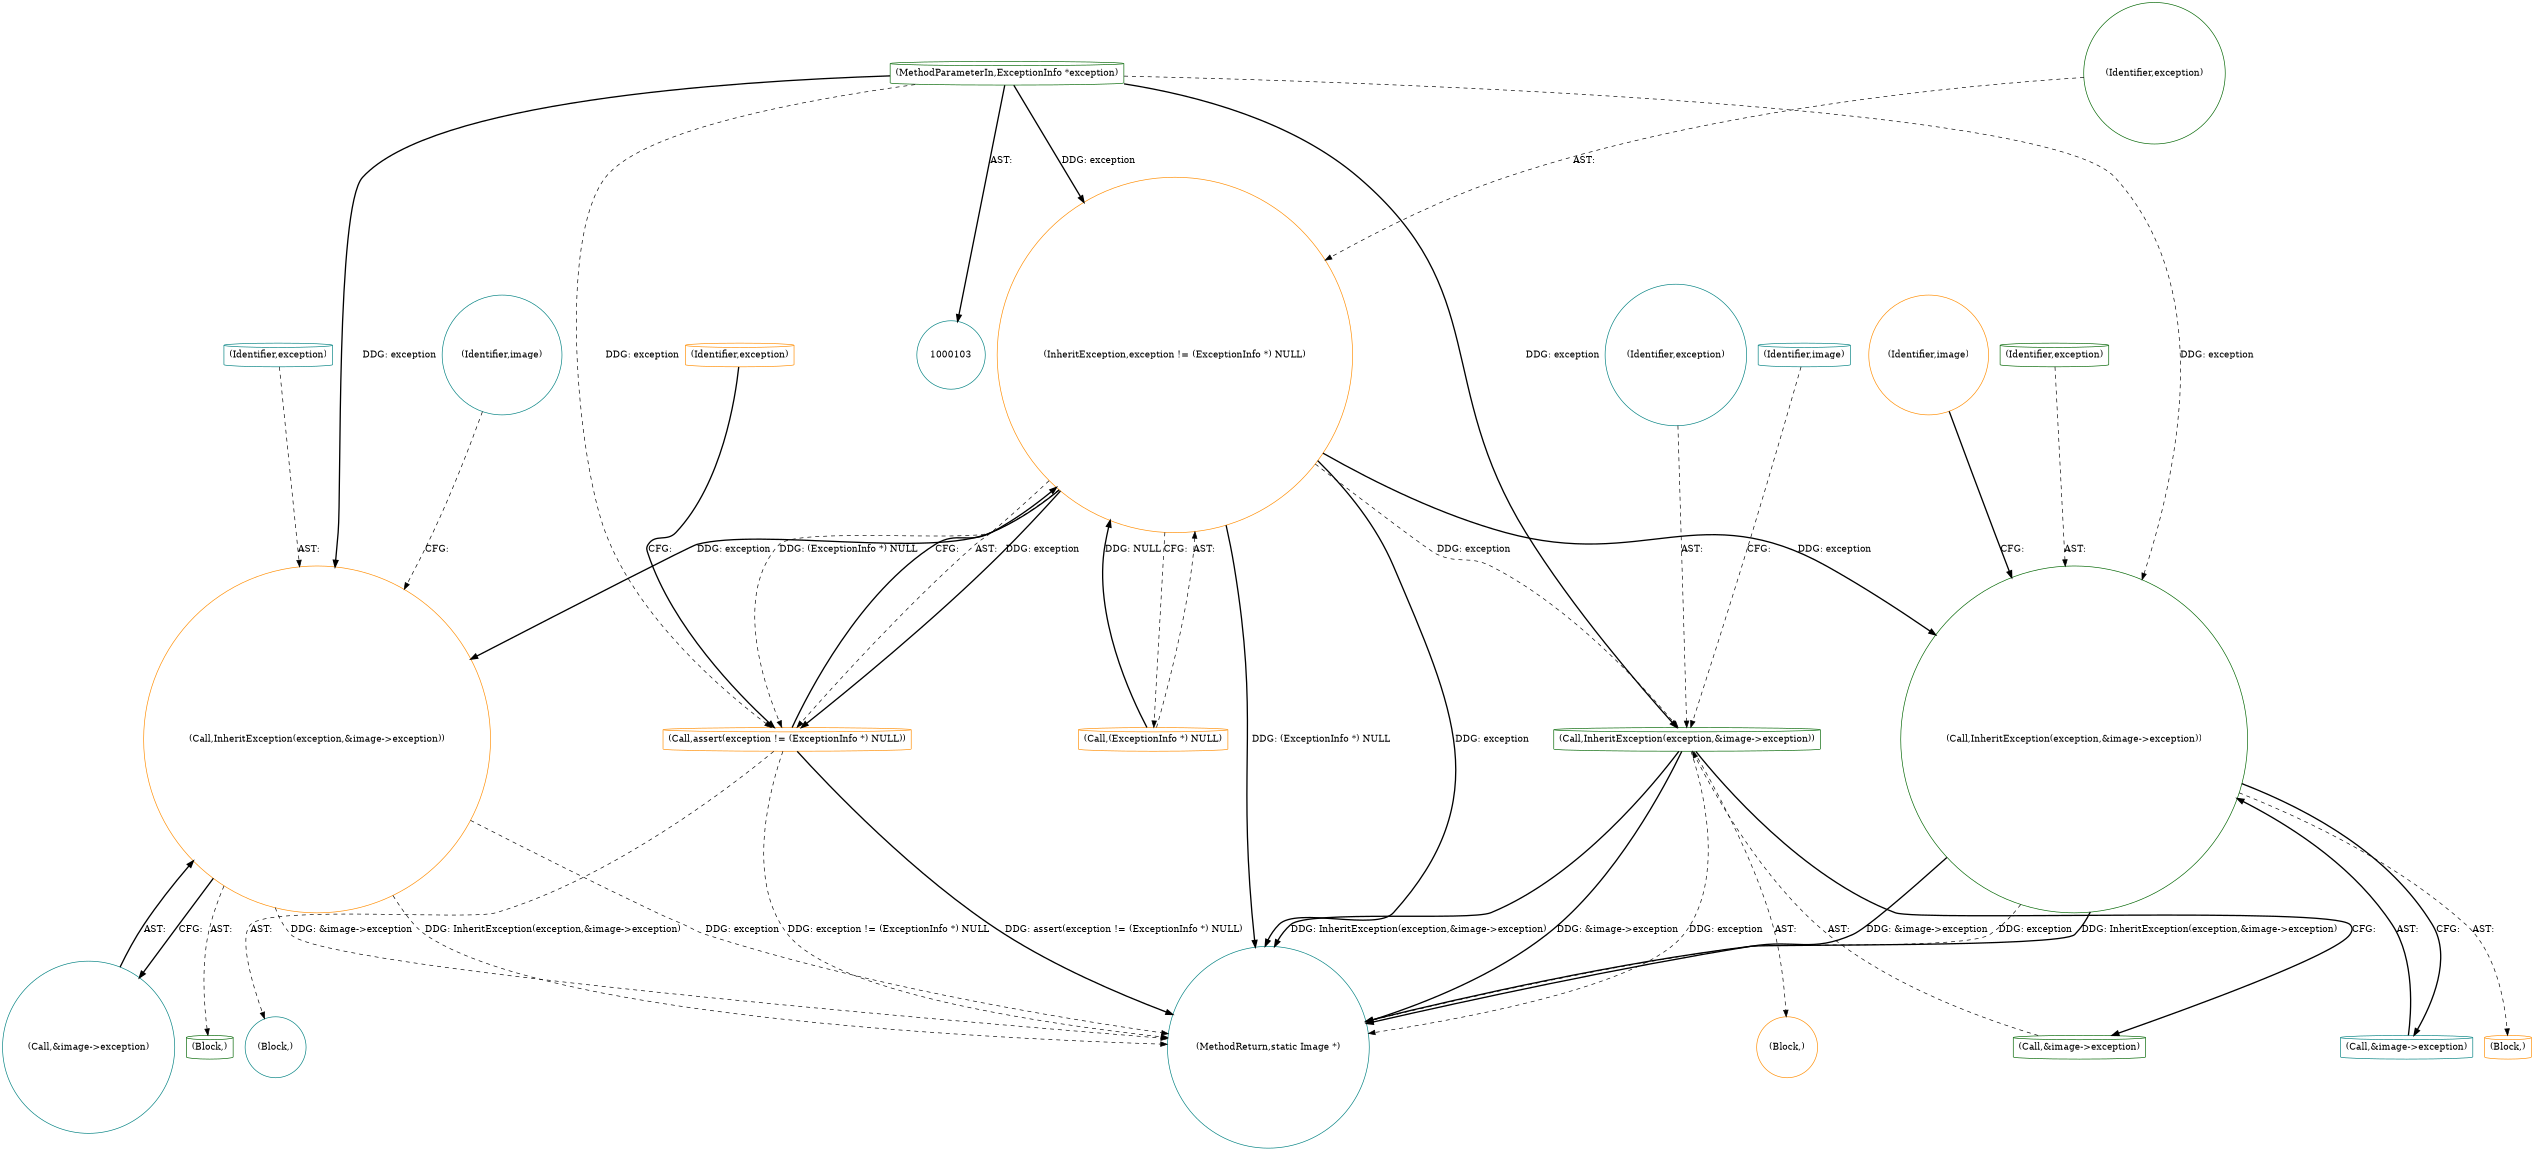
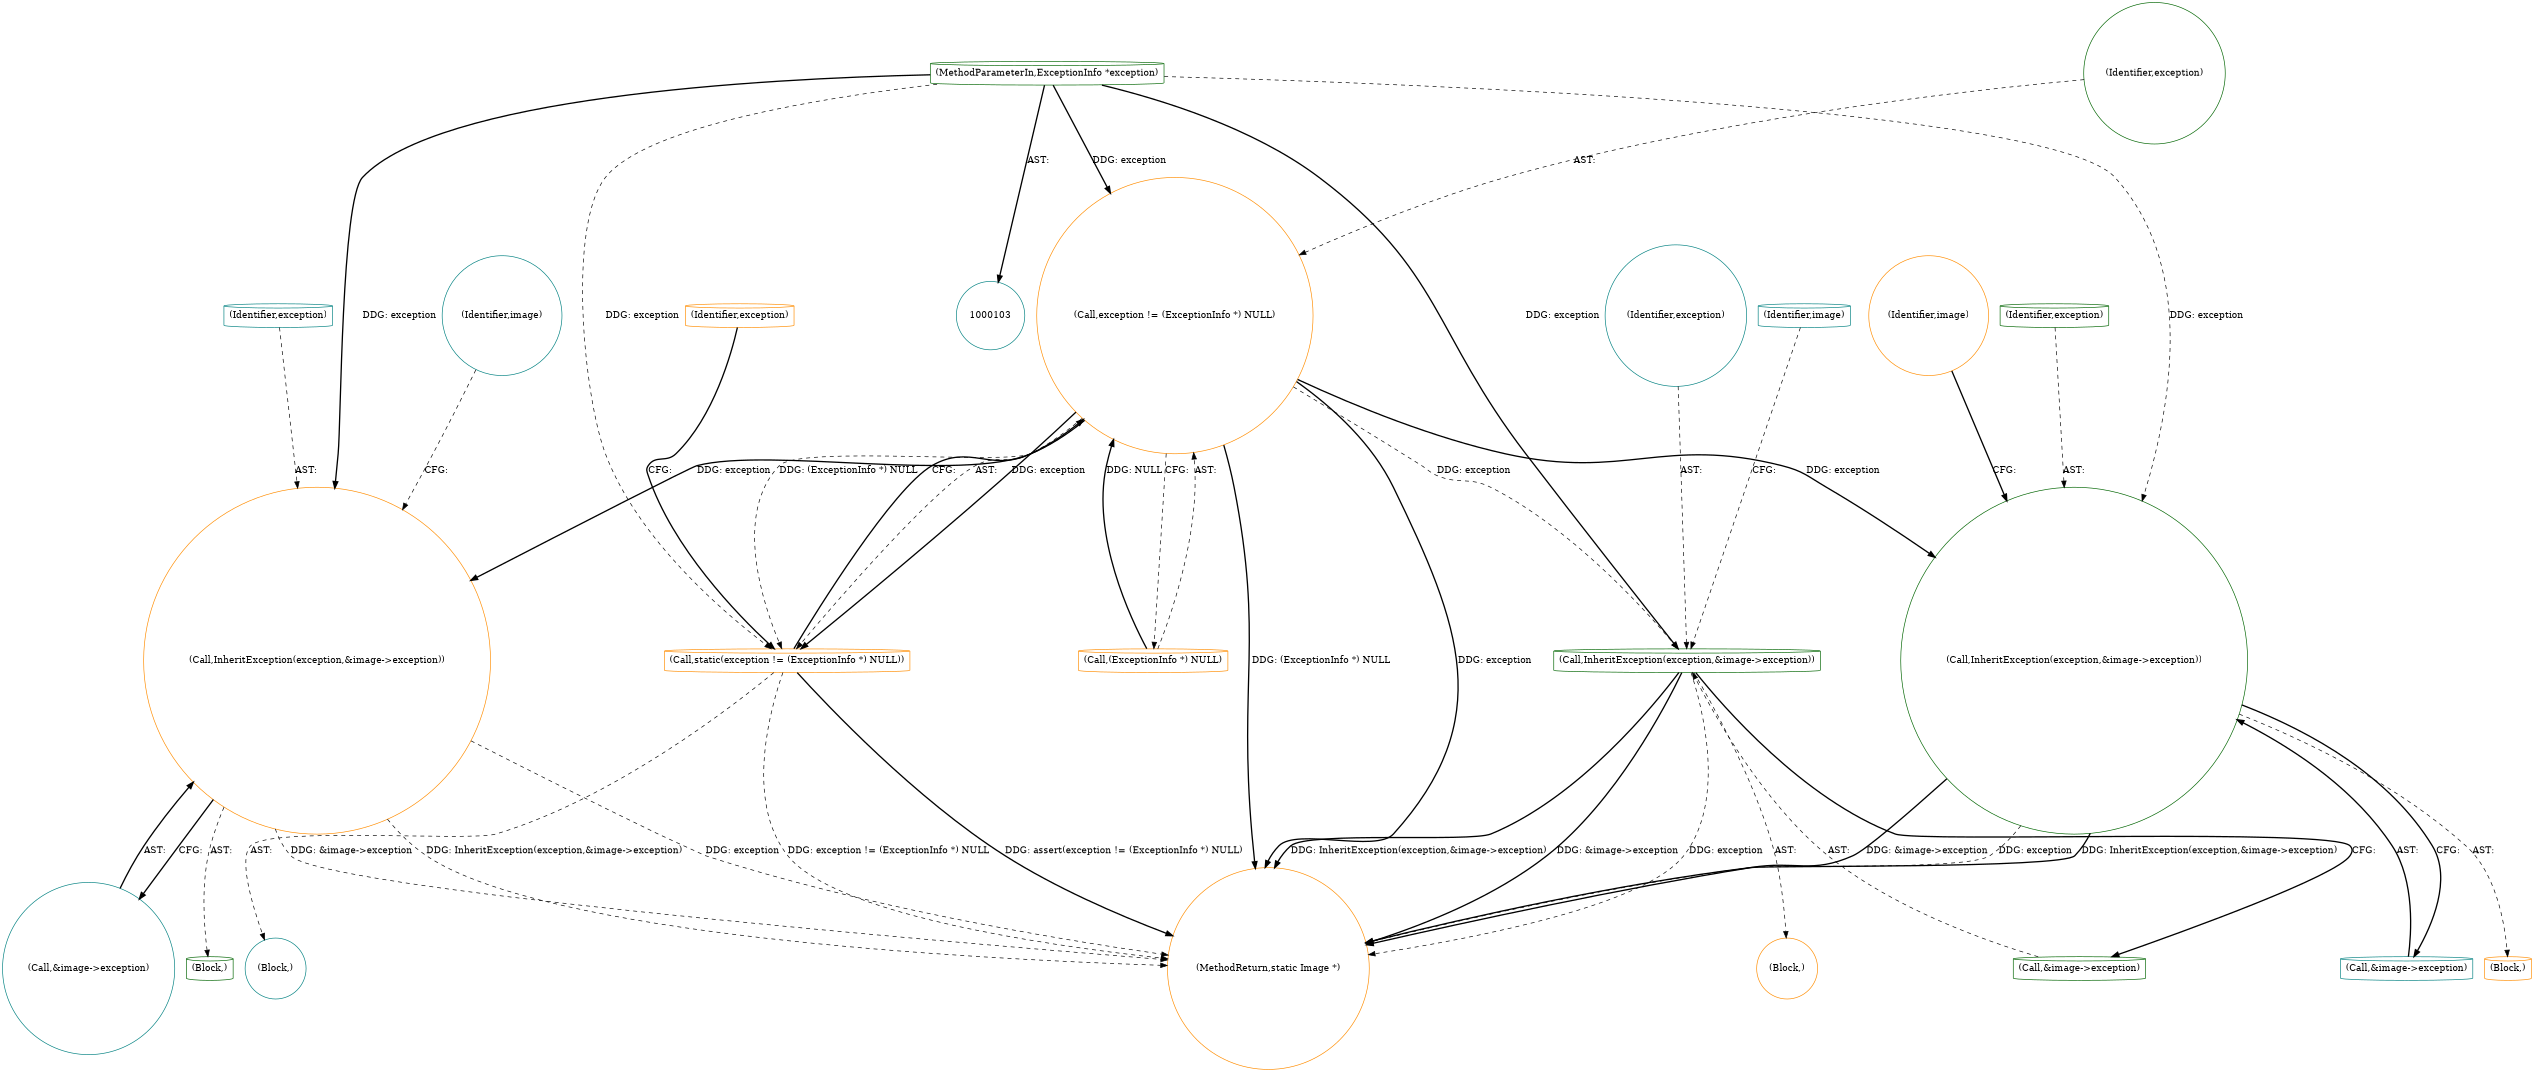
  digraph {
    node [color=darkorange shape=cylinder]
    edge [style=dashed]
    n1 [color=darkgreen label="(MethodParameterIn,ExceptionInfo *exception)"]
-   n2 [label="(InheritException,exception != (ExceptionInfo *) NULL)" shape=circle]
+   n2 [label="(Call,exception != (ExceptionInfo *) NULL)" shape=circle]
    n3 [label="(Call,InheritException(exception,&image->exception))" shape=circle]
    n4 [color=darkgreen label="(Call,InheritException(exception,&image->exception))" shape=circle]
    n5 [color=darkgreen label="(Call,InheritException(exception,&image->exception))"]
    1000103 [color=teal shape=circle]
-   n7 [label="(Call,assert(exception != (ExceptionInfo *) NULL))"]
-   n8 [color=teal label="(MethodReturn,static Image *)" shape=circle]
+   n7 [label="(Call,static(exception != (ExceptionInfo *) NULL))"]
+   n8 [label="(MethodReturn,static Image *)" shape=circle]
    n9 [label="(Call,(ExceptionInfo *) NULL)"]
    n10 [color=teal label="(Call,&image->exception)" shape=circle]
    n11 [color=darkgreen label="(Block,)"]
    n12 [label="(Block,)"]
    n13 [color=teal label="(Call,&image->exception)"]
    n14 [label="(Block,)" shape=circle]
    n15 [color=darkgreen label="(Call,&image->exception)"]
    n16 [color=teal label="(Block,)" shape=circle]
    n17 [color=darkgreen label="(Identifier,exception)"]
    n18 [label="(Identifier,image)" shape=circle]
    n19 [color=darkgreen label="(Identifier,exception)" shape=circle]
    n20 [color=teal label="(Identifier,image)"]
    n21 [color=teal label="(Identifier,exception)" shape=circle]
    n22 [color=teal label="(Identifier,image)" shape=circle]
    n23 [color=teal label="(Identifier,exception)"]
    n24 [label="(Identifier,exception)"]
    n1 -> n2 [label="DDG: exception" style=bold]
    n1 -> n3 [label="DDG: exception" style=bold]
    n1 -> n4 [label="DDG: exception"]
    n1 -> n5 [label="DDG: exception" style=bold]
    n1 -> 1000103 [label="AST: " style=bold]
    n1 -> n7 [label="DDG: exception"]
    n2 -> n3 [label="DDG: exception" style=bold]
    n2 -> n4 [label="DDG: exception" style=bold]
    n2 -> n5 [label="DDG: exception"]
    n2 -> n7 [label="AST: "]
    n2 -> n7 [label="DDG: exception" style=bold]
    n2 -> n7 [label="DDG: (ExceptionInfo *) NULL"]
    n2 -> n8 [label="DDG: exception" style=bold]
    n2 -> n8 [label="DDG: (ExceptionInfo *) NULL" style=bold]
    n2 -> n9 [label="CFG: "]
    n3 -> n8 [label="DDG: exception"]
    n3 -> n8 [label="DDG: &image->exception"]
    n3 -> n8 [label="DDG: InheritException(exception,&image->exception)"]
    n3 -> n10 [label="CFG: " style=bold]
    n3 -> n11 [label="AST: "]
    n4 -> n8 [label="DDG: &image->exception" style=bold]
    n4 -> n8 [label="DDG: exception"]
    n4 -> n8 [label="DDG: InheritException(exception,&image->exception)" style=bold]
    n4 -> n12 [label="AST: "]
    n4 -> n13 [label="CFG: " style=bold]
    n5 -> n8 [label="DDG: exception"]
    n5 -> n8 [label="DDG: InheritException(exception,&image->exception)" style=bold]
    n5 -> n8 [label="DDG: &image->exception" style=bold]
    n5 -> n14 [label="AST: "]
    n5 -> n15 [label="CFG: " style=bold]
    n7 -> n2 [label="CFG: " style=bold]
    n7 -> n8 [label="DDG: exception != (ExceptionInfo *) NULL"]
    n7 -> n8 [label="DDG: assert(exception != (ExceptionInfo *) NULL)" style=bold]
    n7 -> n16 [label="AST: "]
    n9 -> n2 [label="AST: "]
    n9 -> n2 [label="DDG: NULL" style=bold]
    n10 -> n3 [label="AST: " style=bold]
    n13 -> n4 [label="AST: " style=bold]
    n15 -> n5 [label="AST: "]
    n17 -> n4 [label="AST: "]
    n18 -> n4 [label="CFG: " style=bold]
    n19 -> n2 [label="AST: "]
    n20 -> n5 [label="CFG: "]
    n21 -> n5 [label="AST: "]
    n22 -> n3 [label="CFG: "]
    n23 -> n3 [label="AST: "]
    n24 -> n7 [label="CFG: " style=bold]
  }
